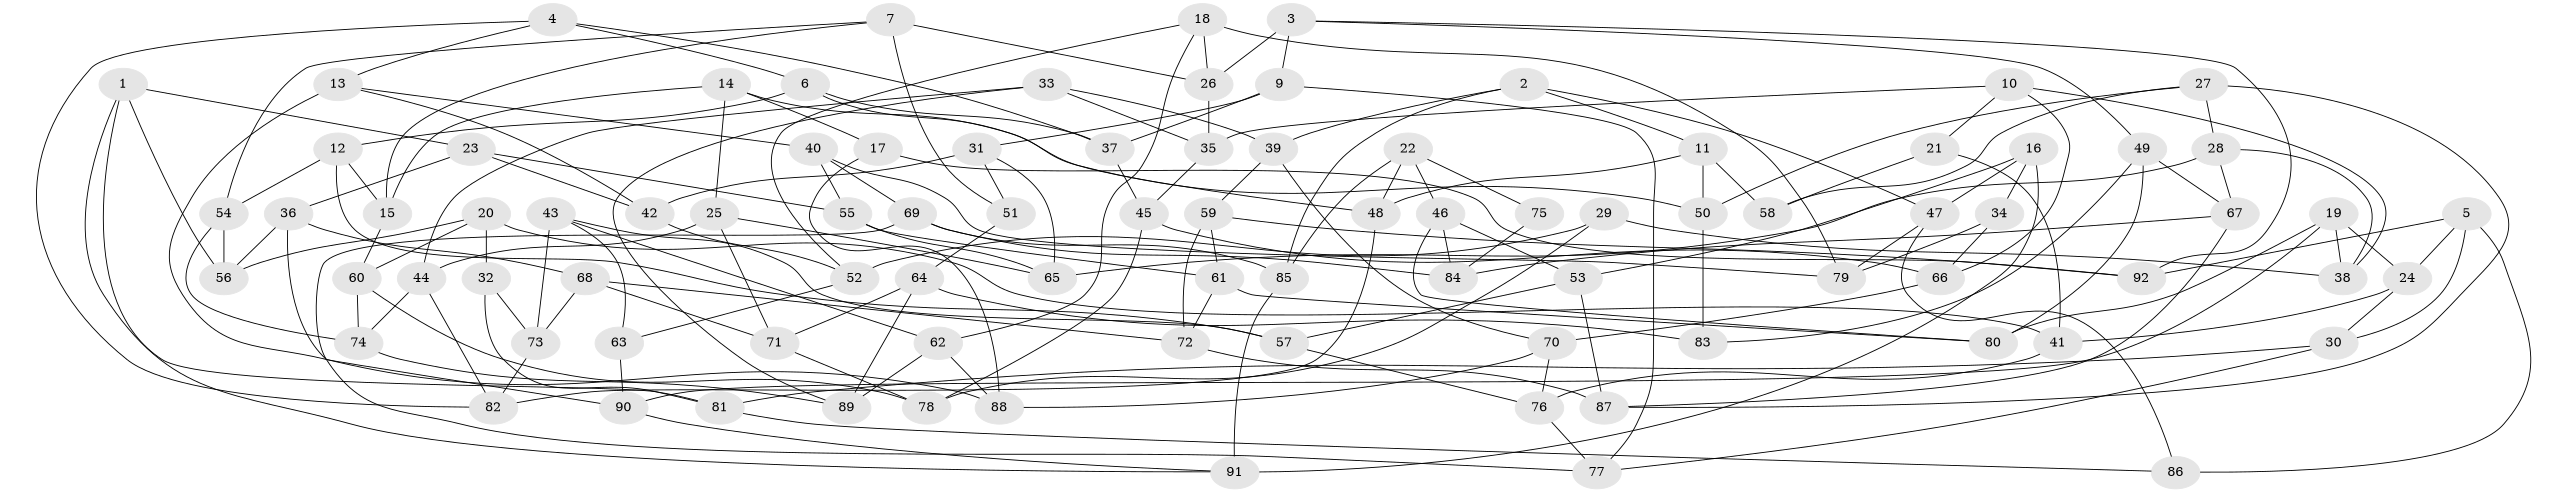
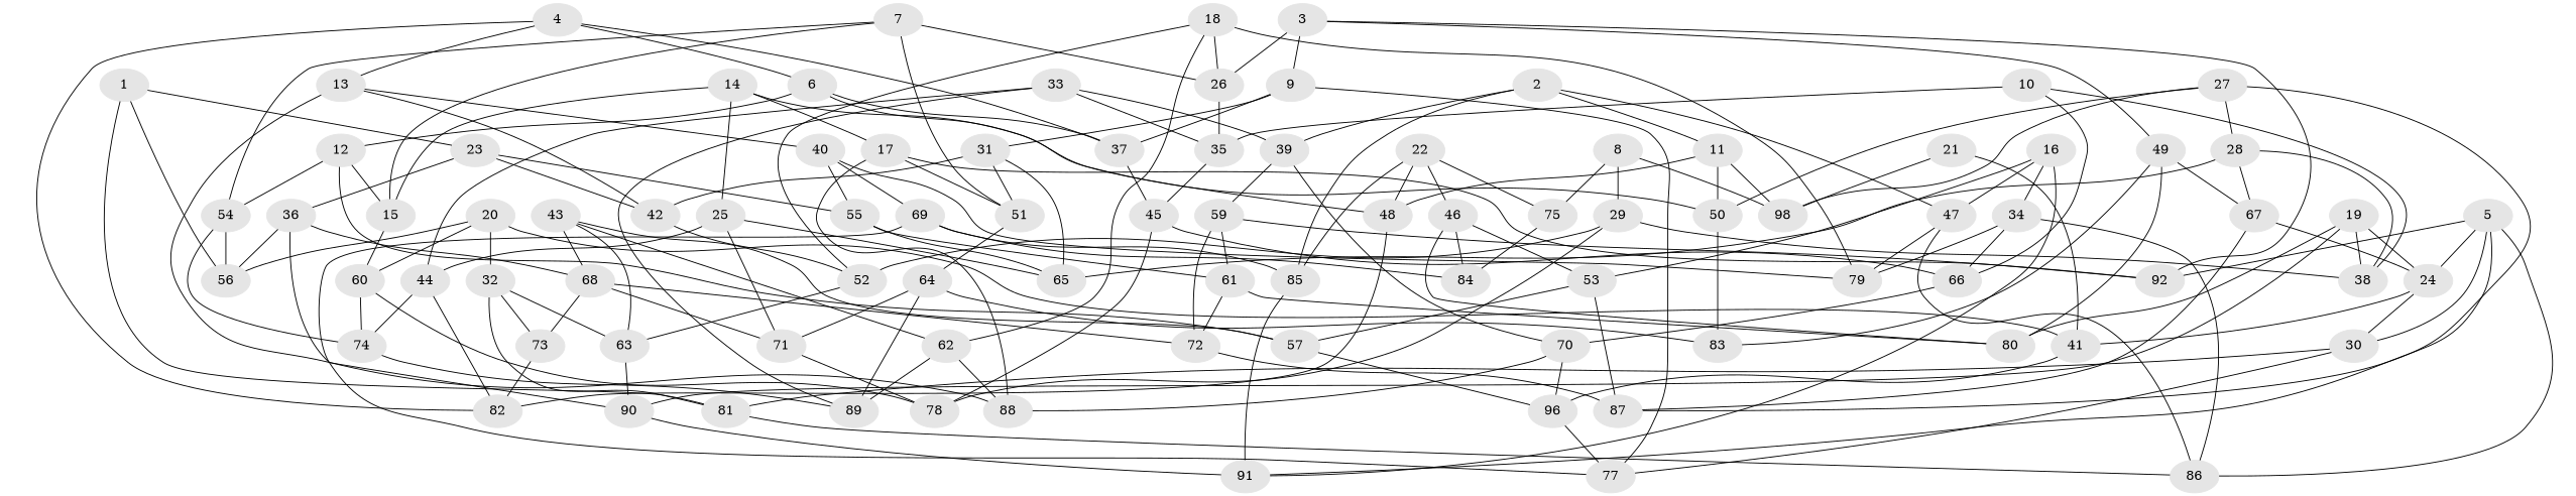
  graph {
    node [color=gray90 style=filled]
    1
    23
    56
    81
    91
    42
    36
    55
    86
    2
    11
    39
    47
    85
    48
-   58
+   58 [label=98]
    50
    59
    70
    79
    3
    9
    26
    49
    92
    37
    31
    77
    35
    80
    67
    83
    4
    6
    13
    82
    12
    40
    88
    45
    5
    24
    30
    41
    15
    54
    57
    7
    51
    60
    64
    74
+   8
    29
    75
    21
    38
    52
    78
    84
    65
    10
    66
-   76
+   76 [label=96]
    69
    14
    17
    25
    44
    71
    16
    34
    53
    87
    18
    62
    63
    89
    19
    90
    20
    32
    73
    22
    46
    68
    61
    27
    28
    33
    72
    43
    1 -- 23
    1 -- 56
    1 -- 81
-   1 -- 91
+   5 -- 91
    23 -- 42
    23 -- 36
    23 -- 55
    81 -- 86
    42 -- 52
    36 -- 56
    36 -- 90
    36 -- 68
    55 -- 65
    55 -- 61
    2 -- 11
    2 -- 39
    2 -- 47
    2 -- 85
    11 -- 48
    11 -- 58
    11 -- 50
    39 -- 59
    39 -- 70
    47 -- 86
    47 -- 79
    85 -- 91
    48 -- 82
    50 -- 83
    59 -- 92
    59 -- 61
    59 -- 72
    70 -- 88
    70 -- 76
    3 -- 9
    3 -- 26
    3 -- 49
    3 -- 92
    9 -- 37
    9 -- 31
    9 -- 77
    26 -- 35
    49 -- 80
    49 -- 67
    49 -- 83
    37 -- 45
    31 -- 42
    31 -- 51
    31 -- 65
    35 -- 45
-   67 -- 84
+   67 -- 24
    67 -- 87
    4 -- 37
    4 -- 6
    4 -- 13
    4 -- 82
    6 -- 48
    6 -- 37
    6 -- 12
    13 -- 42
    13 -- 40
    13 -- 88
    12 -- 15
    12 -- 54
    12 -- 57
    40 -- 55
    40 -- 79
    40 -- 69
    45 -- 78
    45 -- 66
    5 -- 86
    5 -- 92
    5 -- 24
    5 -- 30
    24 -- 30
    24 -- 41
    30 -- 81
    30 -- 77
    41 -- 76
    15 -- 60
    54 -- 56
    54 -- 74
    57 -- 76
    7 -- 26
    7 -- 15
    7 -- 54
    7 -- 51
    51 -- 64
    60 -- 74
    60 -- 78
    64 -- 83
    64 -- 71
    64 -- 89
    74 -- 89
+   8 -- 58
+   8 -- 29
+   8 -- 75
    29 -- 38
    29 -- 52
    29 -- 78
    75 -- 84
    21 -- 58
    21 -- 41
    52 -- 63
    10 -- 35
-   10 -- 21
    10 -- 38
    10 -- 66
    66 -- 70
    76 -- 77
    69 -- 85
    69 -- 77
    69 -- 84
    14 -- 50
    14 -- 15
    14 -- 17
    14 -- 25
    17 -- 92
    17 -- 88
+   17 -- 51
    25 -- 65
    25 -- 44
    25 -- 71
    44 -- 82
    44 -- 74
    71 -- 78
    16 -- 91
    16 -- 47
    16 -- 34
    16 -- 53
+   34 -- 86
    34 -- 79
    34 -- 66
    53 -- 57
    53 -- 87
    18 -- 79
    18 -- 26
    18 -- 52
    18 -- 62
    62 -- 88
    62 -- 89
    63 -- 90
    19 -- 80
    19 -- 24
    19 -- 38
    19 -- 90
    90 -- 91
    20 -- 56
    20 -- 41
    20 -- 60
    20 -- 32
    32 -- 81
+   32 -- 63
    32 -- 73
    73 -- 82
    22 -- 85
    22 -- 48
    22 -- 75
    22 -- 46
    46 -- 80
    46 -- 84
    46 -- 53
    68 -- 71
    68 -- 73
    68 -- 72
    61 -- 80
    61 -- 72
    27 -- 58
    27 -- 50
    27 -- 87
    27 -- 28
    28 -- 67
    28 -- 38
    28 -- 65
    33 -- 39
    33 -- 35
    33 -- 44
    33 -- 89
    72 -- 87
    43 -- 57
    43 -- 62
    43 -- 63
-   43 -- 73
+   43 -- 68
  }
